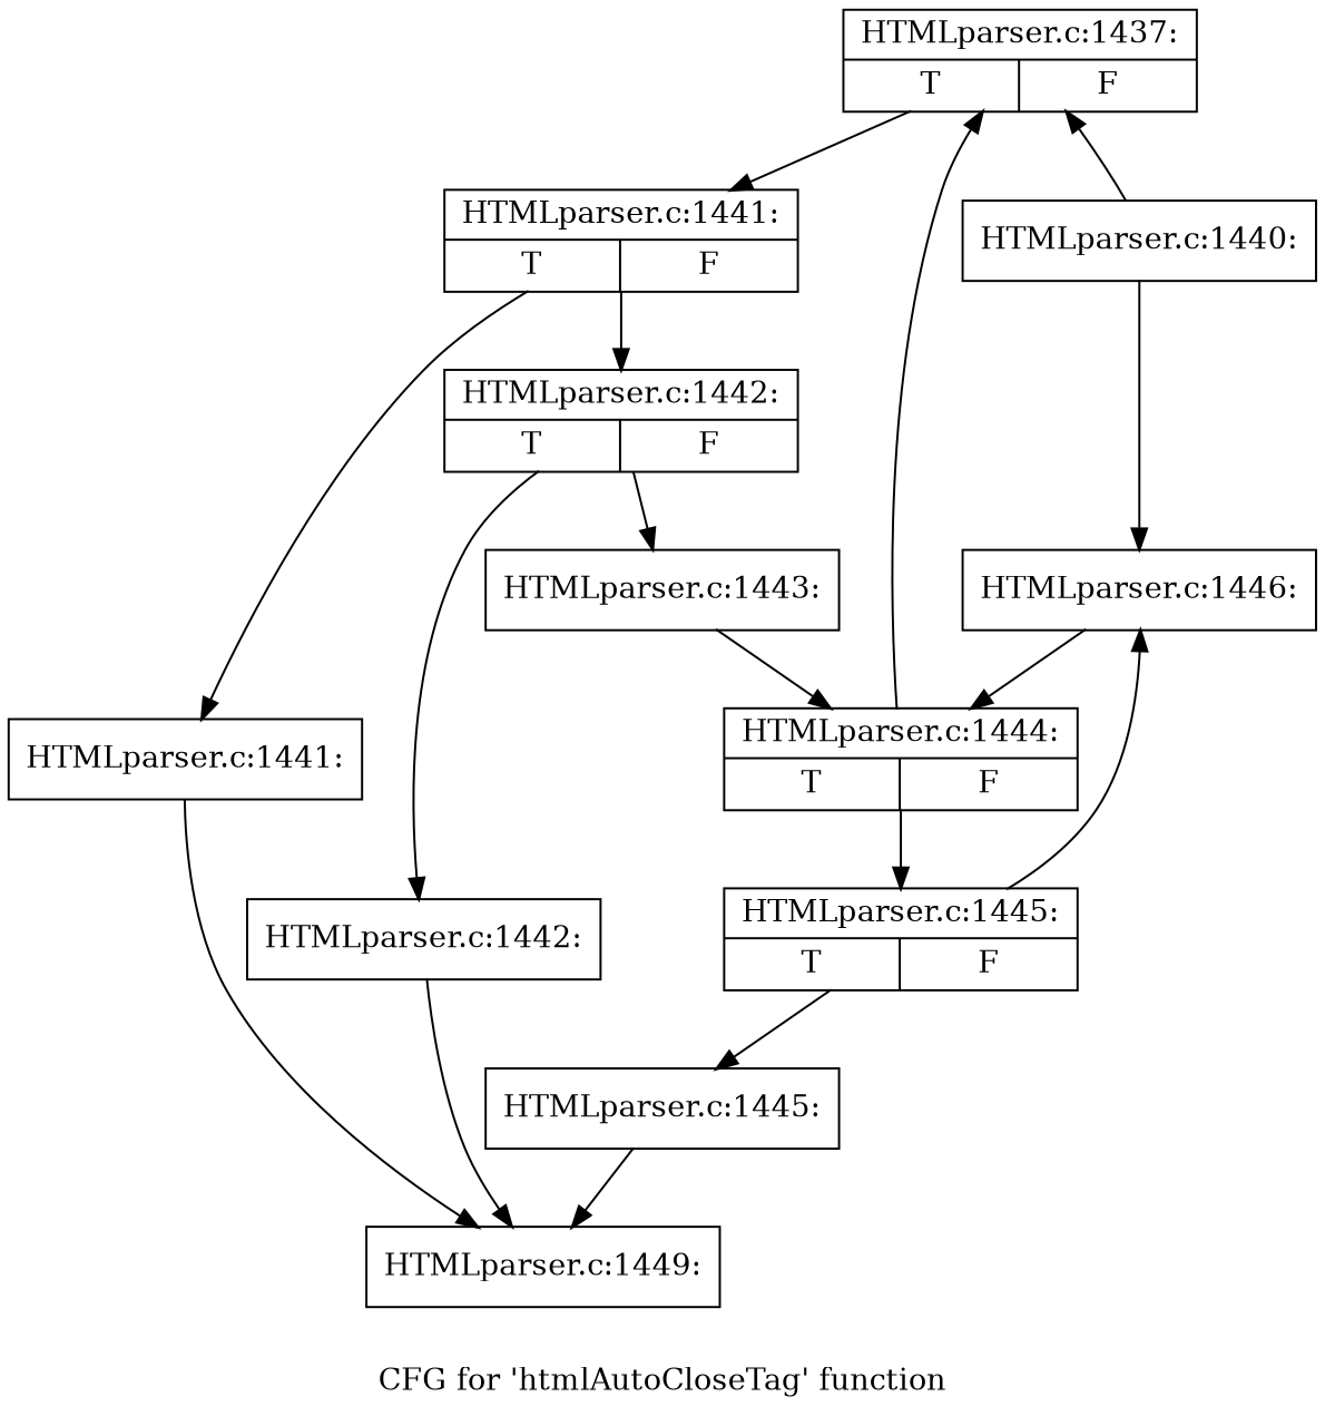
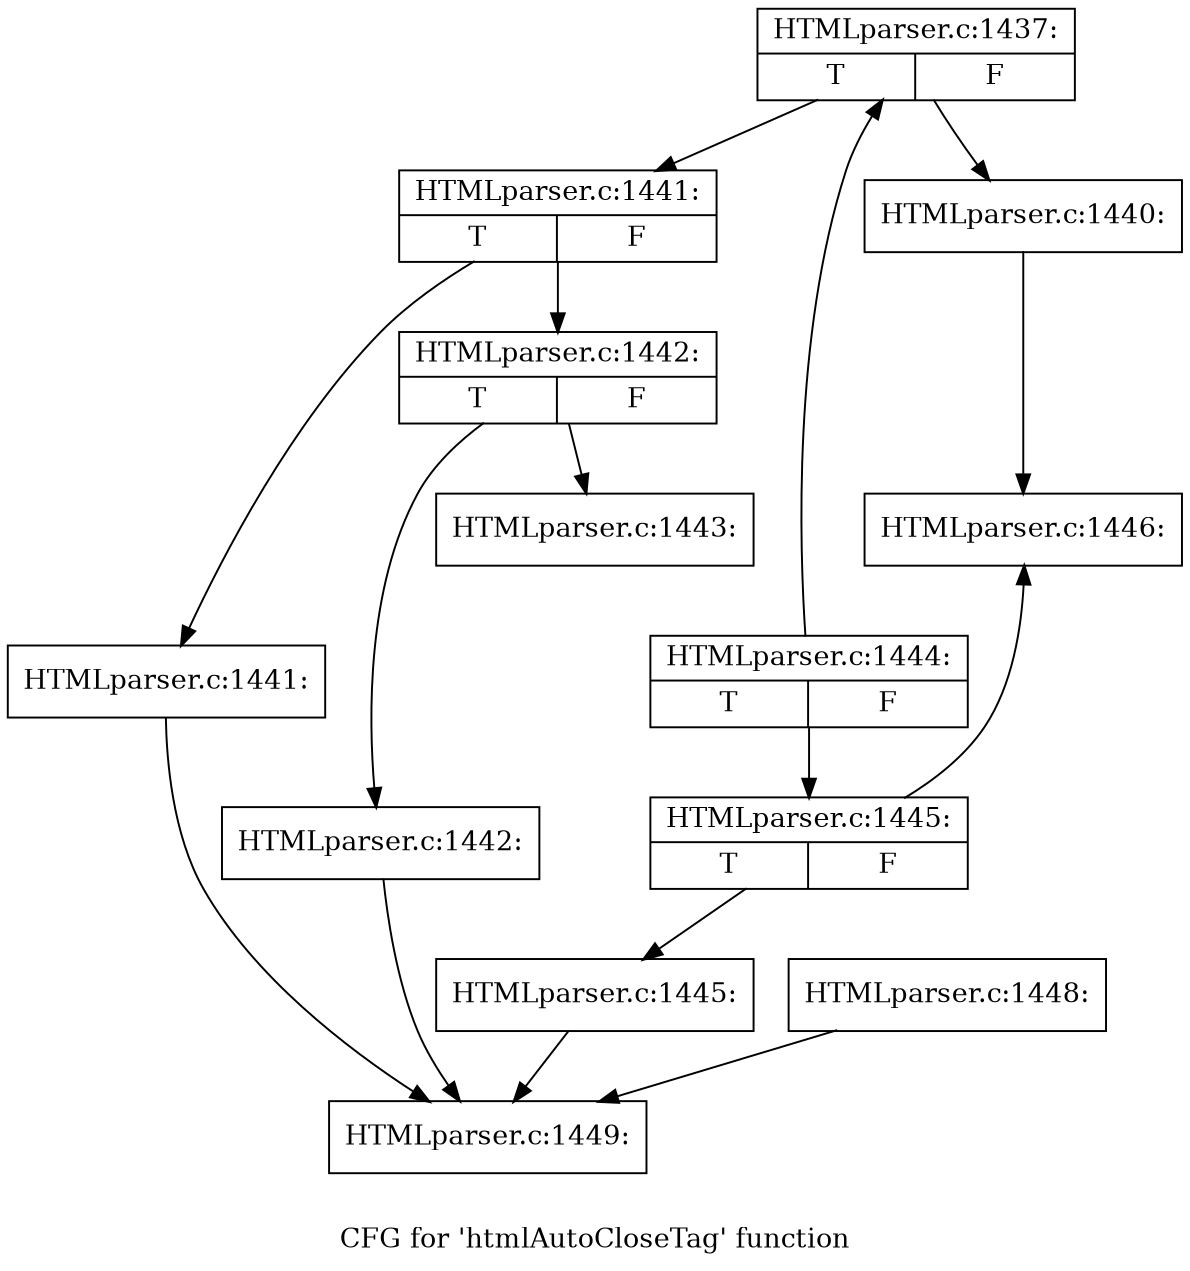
  digraph {
    label="CFG for 'htmlAutoCloseTag' function"
    node [shape=record]
    n1 [label="{HTMLparser.c:1437:|{<s0>T|<s1>F}}"]
    n2 [label="{HTMLparser.c:1440:}"]
    n3 [label="{HTMLparser.c:1441:|{<s0>T|<s1>F}}"]
    n4 [label="{HTMLparser.c:1446:}"]
    n5 [label="{HTMLparser.c:1441:}"]
    n6 [label="{HTMLparser.c:1442:|{<s0>T|<s1>F}}"]
    n7 [label="{HTMLparser.c:1449:}"]
    n8 [label="{HTMLparser.c:1442:}"]
    n9 [label="{HTMLparser.c:1443:}"]
    n10 [label="{HTMLparser.c:1444:|{<s0>T|<s1>F}}"]
    n11 [label="{HTMLparser.c:1445:|{<s0>T|<s1>F}}"]
    n12 [label="{HTMLparser.c:1445:}"]
-   n2 -> n1
+   n13 [label="{HTMLparser.c:1448:}"]
+   n1 -> n2
    n1 -> n3
    n2 -> n4
    n3 -> n5
    n3 -> n6
-   n4 -> n10
    n5 -> n7
    n6 -> n8
    n6 -> n9
    n8 -> n7
-   n9 -> n10
    n10 -> n1
    n10 -> n11
    n11 -> n4
    n11 -> n12
    n12 -> n7
+   n13 -> n7
  }
